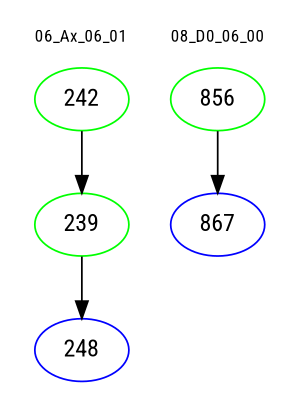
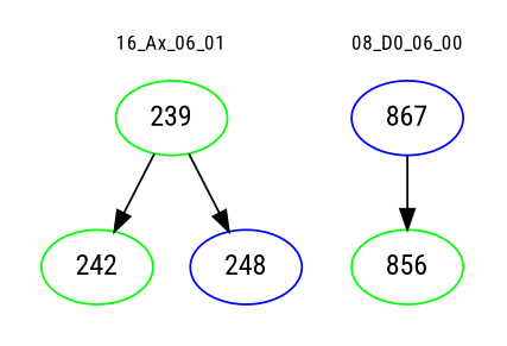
  digraph {
    fontname="Roboto Condensed"
    node [color=green fontname="Roboto Condensed"]
    edge [color=black fontname="Roboto Condensed"]
    n1 [label=242]
    n2 [label=239]
    n3 [color=blue label=248]
    n4 [label=856]
    n5 [color=blue label=867]
    subgraph cluster_1 {
      color=white
      fontsize=10
-     label="06_Ax_06_01"
+     label="16_Ax_06_01"
      n1
      n2
      n3
    }
    subgraph cluster_2 {
      color=white
      fontsize=10
      label="08_D0_06_00"
      n4
      n5
    }
-   n1 -> n2
+   n2 -> n1
    n2 -> n3
-   n4 -> n5
+   n5 -> n4
  }
